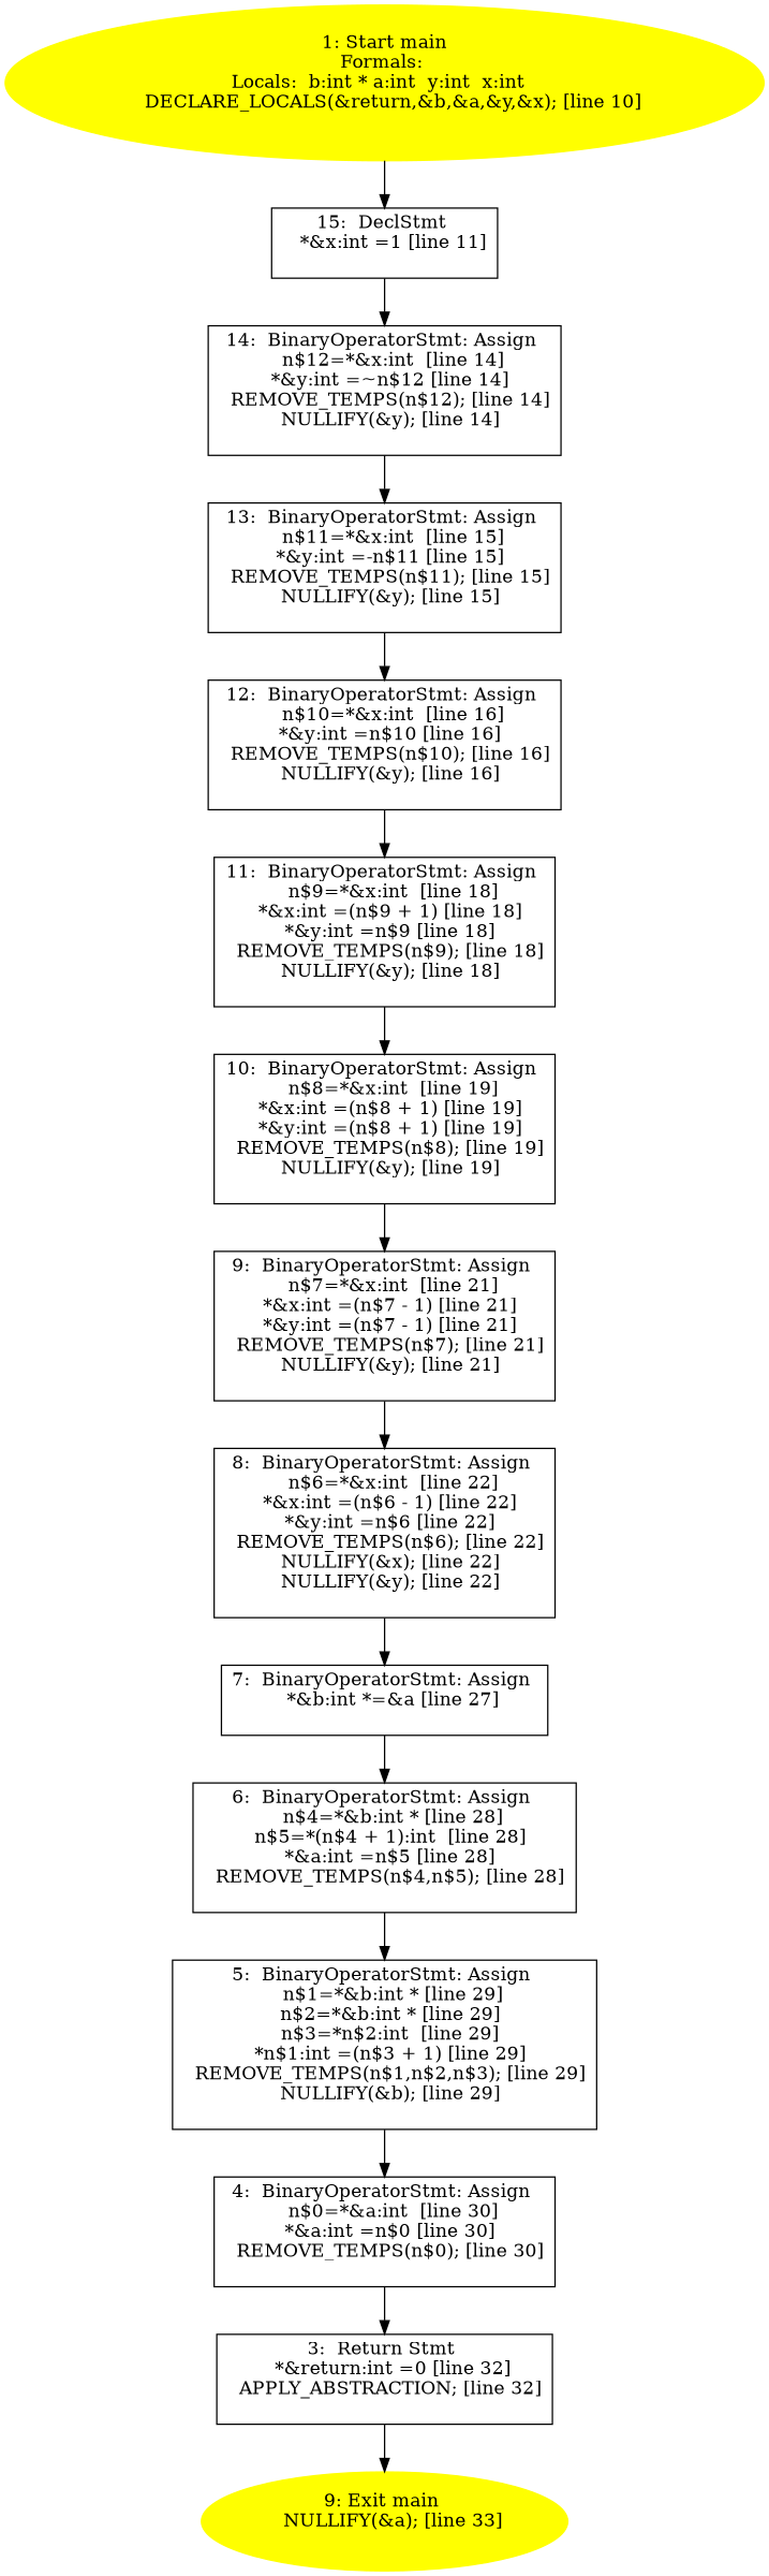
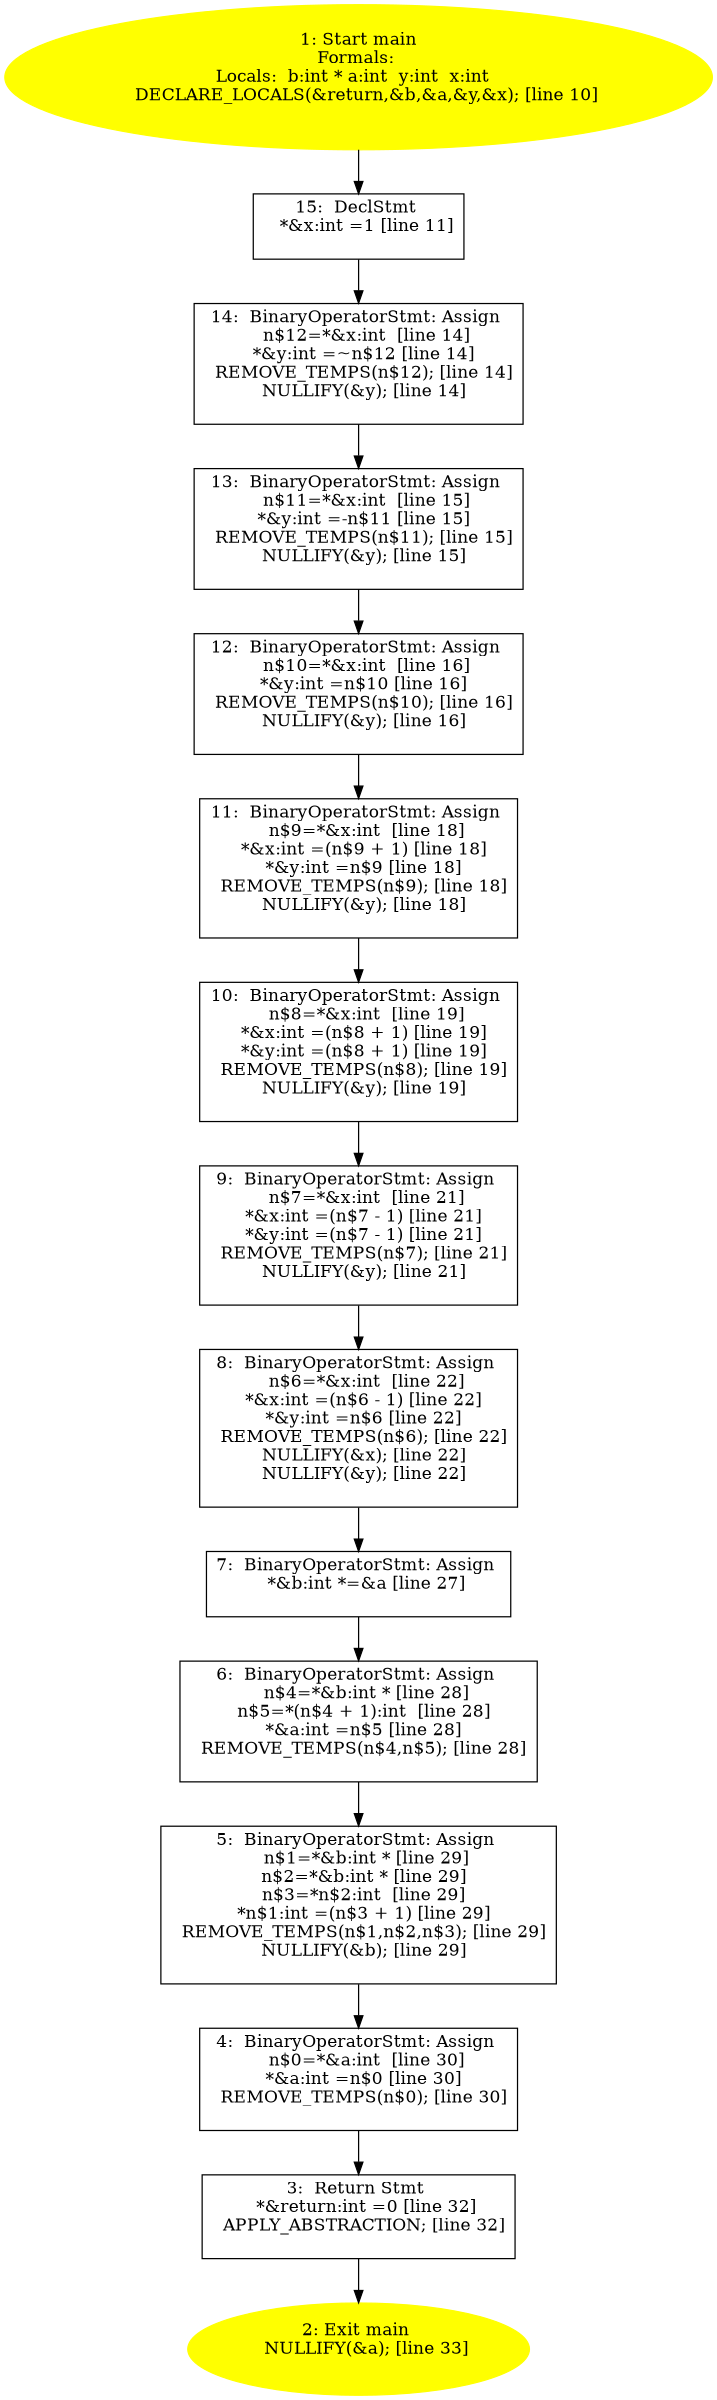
  digraph {
    node [shape=box]
    n1 [label="15:  DeclStmt \n   *&x:int =1 [line 11]\n "]
    n2 [label="14:  BinaryOperatorStmt: Assign \n   n$12=*&x:int  [line 14]\n  *&y:int =~n$12 [line 14]\n  REMOVE_TEMPS(n$12); [line 14]\n  NULLIFY(&y); [line 14]\n "]
    n3 [label="13:  BinaryOperatorStmt: Assign \n   n$11=*&x:int  [line 15]\n  *&y:int =-n$11 [line 15]\n  REMOVE_TEMPS(n$11); [line 15]\n  NULLIFY(&y); [line 15]\n "]
    n4 [label="12:  BinaryOperatorStmt: Assign \n   n$10=*&x:int  [line 16]\n  *&y:int =n$10 [line 16]\n  REMOVE_TEMPS(n$10); [line 16]\n  NULLIFY(&y); [line 16]\n "]
    n5 [label="11:  BinaryOperatorStmt: Assign \n   n$9=*&x:int  [line 18]\n  *&x:int =(n$9 + 1) [line 18]\n  *&y:int =n$9 [line 18]\n  REMOVE_TEMPS(n$9); [line 18]\n  NULLIFY(&y); [line 18]\n "]
    n6 [label="10:  BinaryOperatorStmt: Assign \n   n$8=*&x:int  [line 19]\n  *&x:int =(n$8 + 1) [line 19]\n  *&y:int =(n$8 + 1) [line 19]\n  REMOVE_TEMPS(n$8); [line 19]\n  NULLIFY(&y); [line 19]\n "]
    n7 [label="9:  BinaryOperatorStmt: Assign \n   n$7=*&x:int  [line 21]\n  *&x:int =(n$7 - 1) [line 21]\n  *&y:int =(n$7 - 1) [line 21]\n  REMOVE_TEMPS(n$7); [line 21]\n  NULLIFY(&y); [line 21]\n "]
    n8 [label="8:  BinaryOperatorStmt: Assign \n   n$6=*&x:int  [line 22]\n  *&x:int =(n$6 - 1) [line 22]\n  *&y:int =n$6 [line 22]\n  REMOVE_TEMPS(n$6); [line 22]\n  NULLIFY(&x); [line 22]\n  NULLIFY(&y); [line 22]\n "]
    n9 [label="7:  BinaryOperatorStmt: Assign \n   *&b:int *=&a [line 27]\n "]
    n10 [label="6:  BinaryOperatorStmt: Assign \n   n$4=*&b:int * [line 28]\n  n$5=*(n$4 + 1):int  [line 28]\n  *&a:int =n$5 [line 28]\n  REMOVE_TEMPS(n$4,n$5); [line 28]\n "]
    n11 [label="5:  BinaryOperatorStmt: Assign \n   n$1=*&b:int * [line 29]\n  n$2=*&b:int * [line 29]\n  n$3=*n$2:int  [line 29]\n  *n$1:int =(n$3 + 1) [line 29]\n  REMOVE_TEMPS(n$1,n$2,n$3); [line 29]\n  NULLIFY(&b); [line 29]\n "]
    n12 [label="4:  BinaryOperatorStmt: Assign \n   n$0=*&a:int  [line 30]\n  *&a:int =n$0 [line 30]\n  REMOVE_TEMPS(n$0); [line 30]\n "]
    n13 [label="3:  Return Stmt \n   *&return:int =0 [line 32]\n  APPLY_ABSTRACTION; [line 32]\n "]
-   n14 [color=yellow label="9: Exit main \n   NULLIFY(&a); [line 33]\n " style=filled shape=""]
+   n14 [color=yellow label="2: Exit main \n   NULLIFY(&a); [line 33]\n " style=filled shape=""]
    n15 [color=yellow label="1: Start main\nFormals: \nLocals:  b:int * a:int  y:int  x:int  \n   DECLARE_LOCALS(&return,&b,&a,&y,&x); [line 10]\n " style=filled shape=""]
    n1 -> n2
    n2 -> n3
    n3 -> n4
    n4 -> n5
    n5 -> n6
    n6 -> n7
    n7 -> n8
    n8 -> n9
    n9 -> n10
    n10 -> n11
    n11 -> n12
    n12 -> n13
    n13 -> n14
    n15 -> n1
  }
